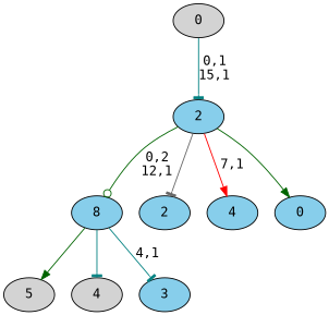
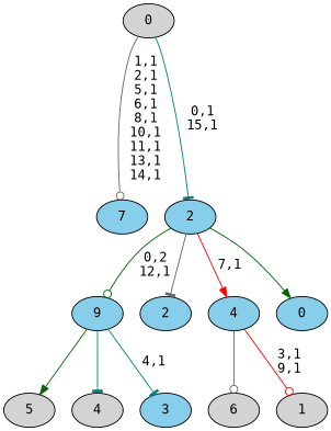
  digraph {
    fontname="DejaVu Sans Mono"
    node [fillcolor=skyblue fontname="DejaVu Sans Mono" style=filled]
    edge [arrowhead=tee color=darkgreen fontname="DejaVu Sans Mono"]
+   n1 [label=7]
+   n2 [fillcolor=lightgrey label=6]
    n3 [fillcolor=lightgrey label=5]
    n4 [fillcolor=lightgrey label=4]
    n5 [label=3]
-   9 [label=8]
+   9
    n7 [label=2]
+   n8 [fillcolor=lightgrey label=1]
    4
    n10 [label=0]
    2
    0 [fillcolor=lightgrey]
    9 -> n3 [arrowhead=normal]
    9 -> n4 [color=teal]
    9 -> n5 [color=teal label="4,1"]
+   4 -> n2 [arrowhead=odot color=gray40]
+   4 -> n8 [arrowhead=odot color=red label="3,1\n9,1"]
    2 -> 9 [arrowhead=odot label="0,2\n12,1"]
    2 -> n7 [color=gray40]
    2 -> 4 [arrowhead=normal color=red label="7,1"]
    2 -> n10 [arrowhead=normal]
+   0 -> n1 [arrowhead=odot color=gray40 label="1,1\n2,1\n5,1\n6,1\n8,1\n10,1\n11,1\n13,1\n14,1"]
    0 -> 2 [color=teal label="0,1\n15,1"]
  }
